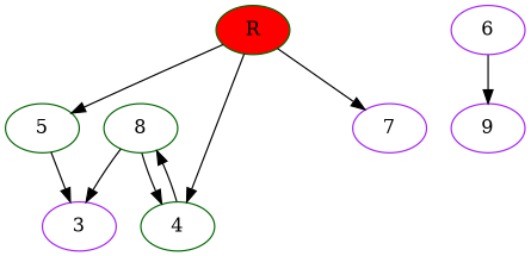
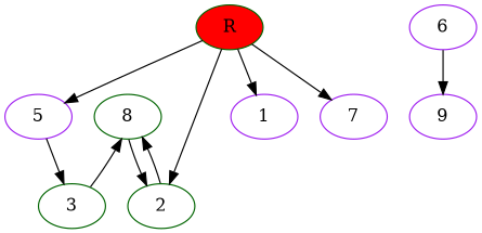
  digraph {
    node [color=purple]
    8 [color=darkgreen]
-   3
-   4 [color=darkgreen]
-   5 [color=darkgreen]
+   3 [color=darkgreen]
+   4 [color=darkgreen label=2]
+   5
    6
    9
    R [color=darkgreen fillcolor="#ff0000" style=filled]
+   1
    7
    8 -> 4
-   8 -> 3
+   3 -> 8
    4 -> 8
    5 -> 3
    6 -> 9
    R -> 4
    R -> 5
+   R -> 1
    R -> 7
  }
